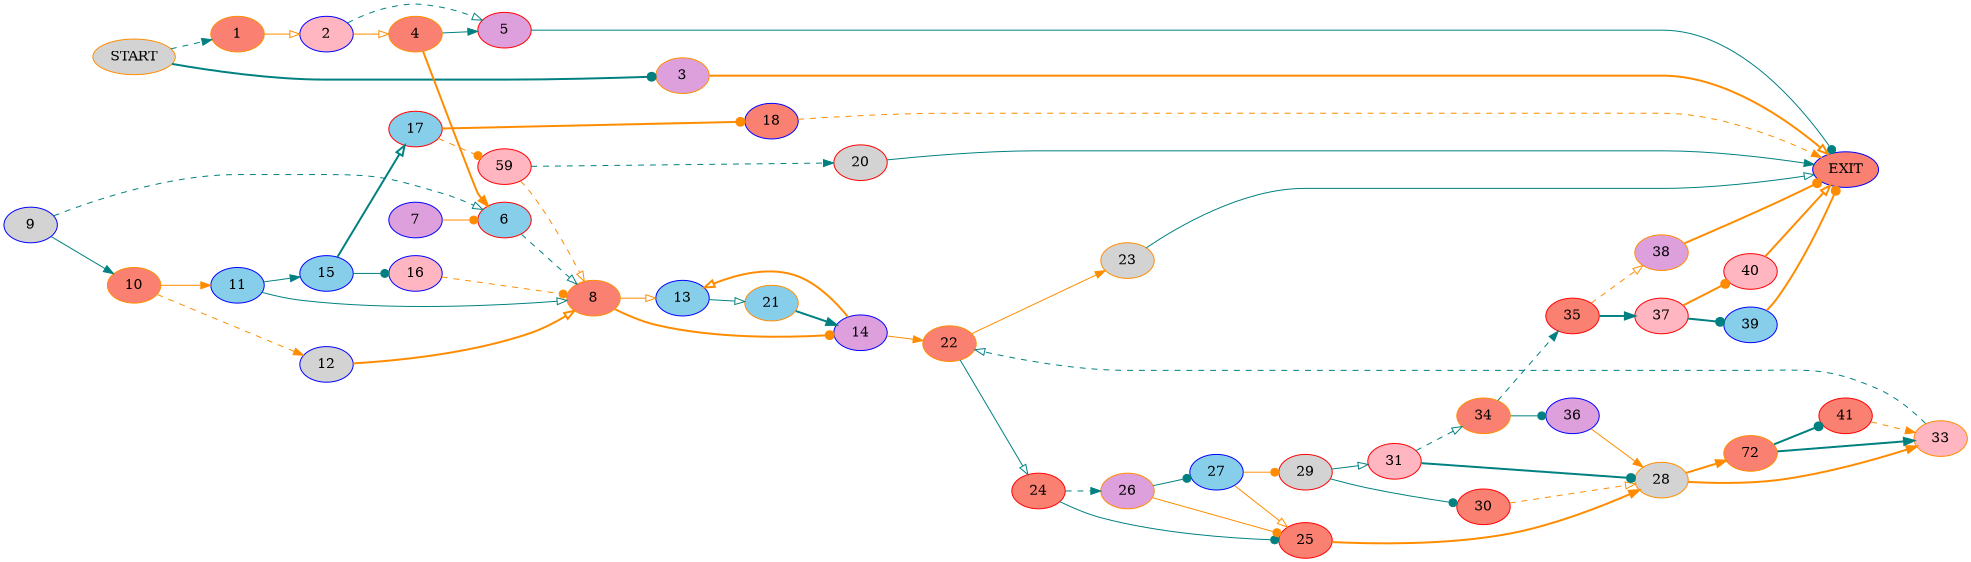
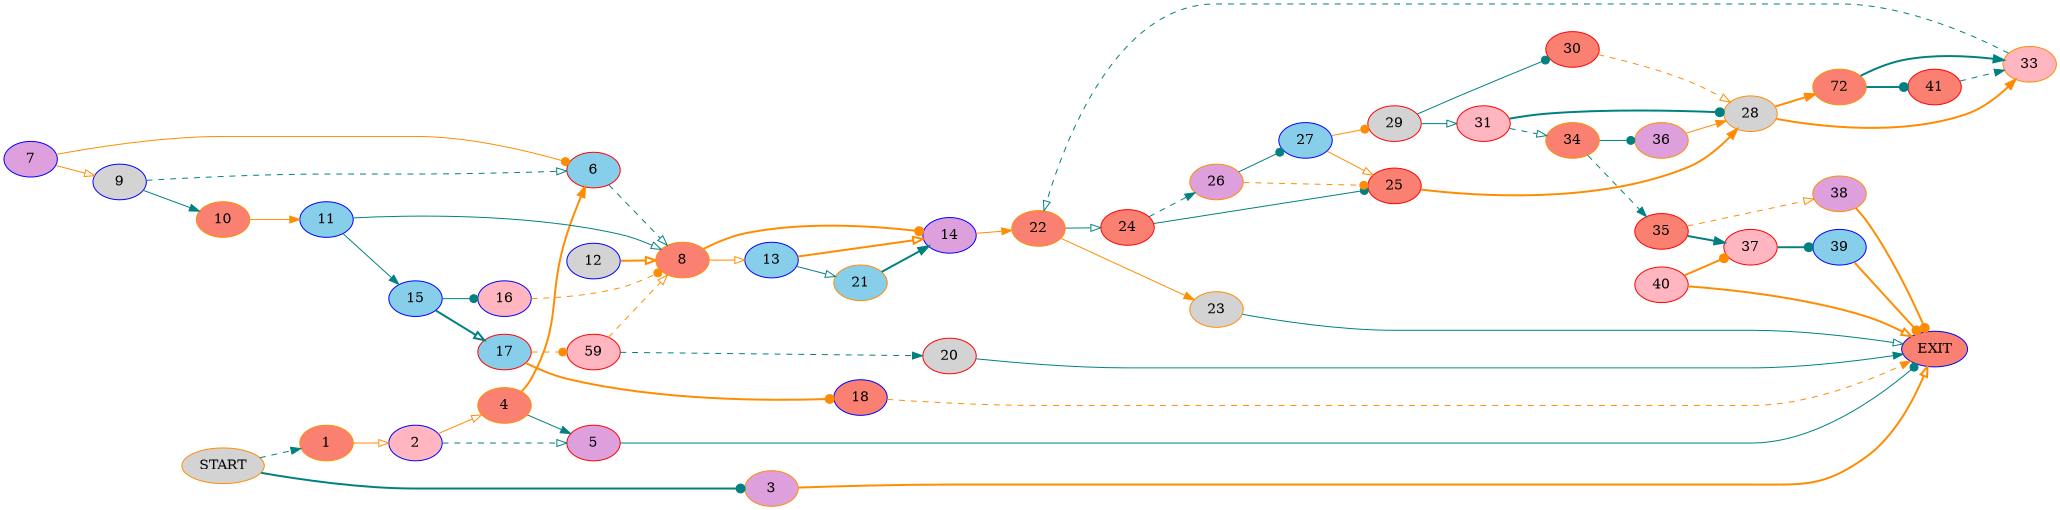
  digraph {
    rankdir=LR
    node [color=darkorange fillcolor=salmon style=filled]
    edge [arrowhead=onormal color=teal style=solid]
    n1 [fillcolor=lightgrey label=START]
    1
    3 [fillcolor=plum]
    2 [color=blue fillcolor=lightpink]
    n5 [color=blue label=EXIT]
    4
    5 [color=red fillcolor=plum]
    6 [color=red fillcolor=skyblue]
    8
    7 [color=blue fillcolor=plum]
    9 [color=blue fillcolor=lightgrey]
    13 [color=blue fillcolor=skyblue]
    14 [color=blue fillcolor=plum]
    10
    21 [fillcolor=skyblue]
    22
    11 [color=blue fillcolor=skyblue]
    12 [color=blue fillcolor=lightgrey]
    15 [color=blue fillcolor=skyblue]
    16 [color=blue fillcolor=lightpink]
    17 [color=red fillcolor=skyblue]
    23 [fillcolor=lightgrey]
    24 [color=red]
    18 [color=blue]
    n25 [color=red fillcolor=lightpink label=59]
    20 [color=red fillcolor=lightgrey]
    25 [color=red]
    26 [fillcolor=plum]
    28 [fillcolor=lightgrey]
    27 [color=blue fillcolor=skyblue]
    n31 [label=72]
    33 [fillcolor=lightpink]
    29 [color=red fillcolor=lightgrey]
    30 [color=red]
    31 [color=red fillcolor=lightpink]
    41 [color=red]
    34
    35 [color=red]
-   36 [color=blue fillcolor=plum]
+   36 [fillcolor=plum]
    37 [color=red fillcolor=lightpink]
    38 [fillcolor=plum]
    39 [color=blue fillcolor=skyblue]
    40 [color=red fillcolor=lightpink]
    n1 -> 1 [arrowhead=normal style=dashed]
    n1 -> 3 [arrowhead=dot style=bold]
    1 -> 2 [color=darkorange]
    3 -> n5 [color=darkorange style=bold]
    2 -> 4 [color=darkorange]
    2 -> 5 [style=dashed]
    4 -> 5 [arrowhead=normal]
    4 -> 6 [arrowhead=normal color=darkorange style=bold]
    5 -> n5 [arrowhead=dot]
    6 -> 8 [style=dashed]
    8 -> 13 [color=darkorange]
    8 -> 14 [arrowhead=dot color=darkorange style=bold]
    7 -> 6 [arrowhead=dot color=darkorange]
+   7 -> 9 [color=darkorange]
    9 -> 6 [style=dashed]
    9 -> 10 [arrowhead=normal]
-   14 -> 13 [color=darkorange style=bold]
+   13 -> 14 [color=darkorange style=bold]
    13 -> 21
    14 -> 22 [arrowhead=normal color=darkorange]
    10 -> 11 [arrowhead=normal color=darkorange]
-   10 -> 12 [arrowhead=normal color=darkorange style=dashed]
    21 -> 14 [arrowhead=normal style=bold]
    22 -> 23 [arrowhead=normal color=darkorange]
    22 -> 24
    11 -> 8
    11 -> 15 [arrowhead=normal]
    12 -> 8 [color=darkorange style=bold]
    15 -> 16 [arrowhead=dot]
    15 -> 17 [style=bold]
    16 -> 8 [arrowhead=dot color=darkorange style=dashed]
    17 -> 18 [arrowhead=dot color=darkorange style=bold]
    17 -> n25 [arrowhead=dot color=darkorange style=dashed]
    23 -> n5
    24 -> 25 [arrowhead=dot]
    24 -> 26 [arrowhead=normal style=dashed]
    18 -> n5 [arrowhead=normal color=darkorange style=dashed]
    n25 -> 8 [color=darkorange style=dashed]
    n25 -> 20 [arrowhead=normal style=dashed]
    20 -> n5 [arrowhead=normal]
    25 -> 28 [arrowhead=normal color=darkorange style=bold]
-   26 -> 25 [arrowhead=dot color=darkorange]
+   26 -> 25 [arrowhead=dot color=darkorange style=dashed]
    26 -> 27 [arrowhead=dot]
    28 -> n31 [arrowhead=normal color=darkorange style=bold]
    28 -> 33 [arrowhead=normal color=darkorange style=bold]
    27 -> 25 [color=darkorange]
    27 -> 29 [arrowhead=dot color=darkorange]
    n31 -> 33 [arrowhead=normal style=bold]
    n31 -> 41 [arrowhead=dot style=bold]
    33 -> 22 [style=dashed]
    29 -> 30 [arrowhead=dot]
    29 -> 31
    30 -> 28 [color=darkorange style=dashed]
    31 -> 28 [arrowhead=dot style=bold]
    31 -> 34 [style=dashed]
-   41 -> 33 [arrowhead=normal color=darkorange style=dashed]
+   41 -> 33 [arrowhead=normal style=dashed]
    34 -> 35 [arrowhead=normal style=dashed]
    34 -> 36 [arrowhead=dot]
    35 -> 37 [arrowhead=normal style=bold]
    35 -> 38 [color=darkorange style=dashed]
    36 -> 28 [arrowhead=normal color=darkorange]
    37 -> 39 [arrowhead=dot style=bold]
-   37 -> 40 [arrowhead=dot color=darkorange style=bold]
+   40 -> 37 [arrowhead=dot color=darkorange style=bold]
    38 -> n5 [arrowhead=dot color=darkorange style=bold]
    39 -> n5 [arrowhead=dot color=darkorange style=bold]
    40 -> n5 [color=darkorange style=bold]
  }
